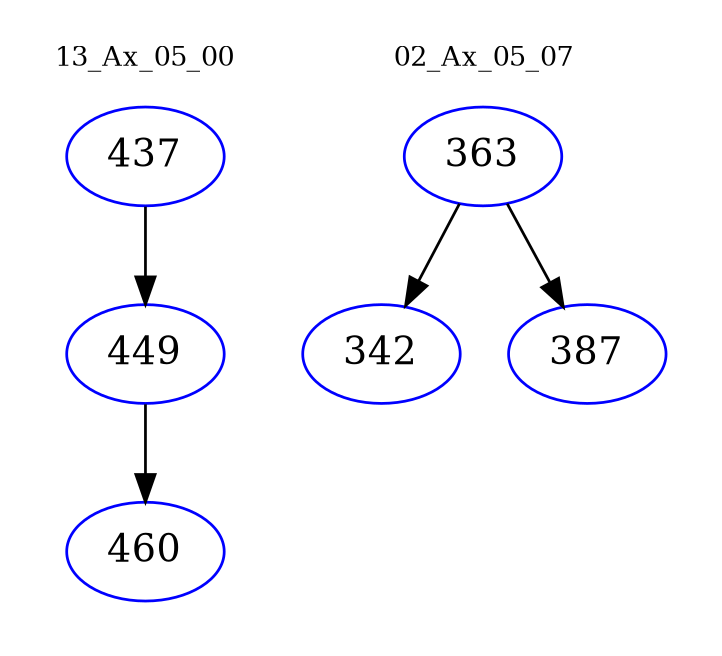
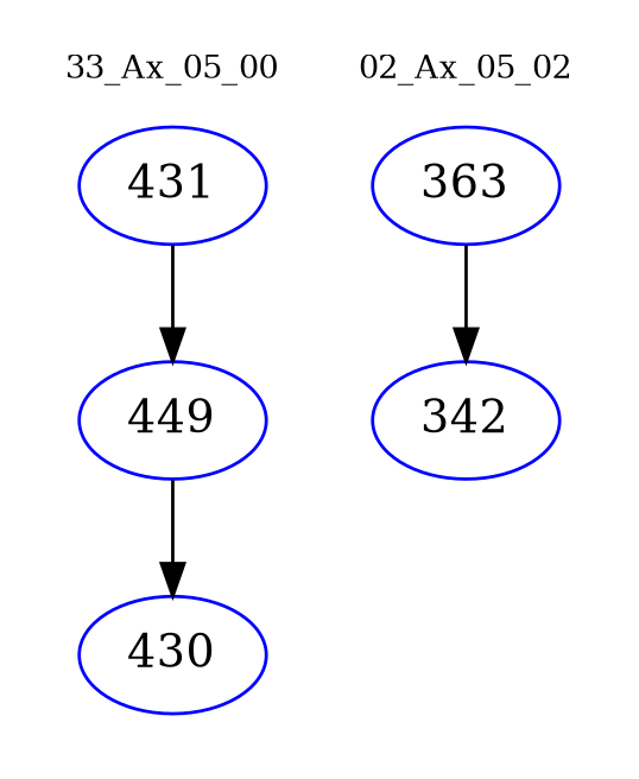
  digraph {
    node [color=blue]
    edge [color=black]
    n1 [label=449]
-   n2 [label=437]
-   n3 [label=460]
+   n2 [label=431]
+   n3 [label=430]
    n4 [label=363]
    n5 [label=342]
-   n6 [label=387]
    subgraph cluster_1 {
      color=white
      fontsize=10
-     label="13_Ax_05_00"
+     label="33_Ax_05_00"
      n1
      n2
      n3
    }
    subgraph cluster_2 {
      color=white
      fontsize=10
-     label="02_Ax_05_07"
+     label="02_Ax_05_02"
      n4
      n5
-     n6
    }
    n1 -> n3
    n2 -> n1
    n4 -> n5
-   n4 -> n6
  }
